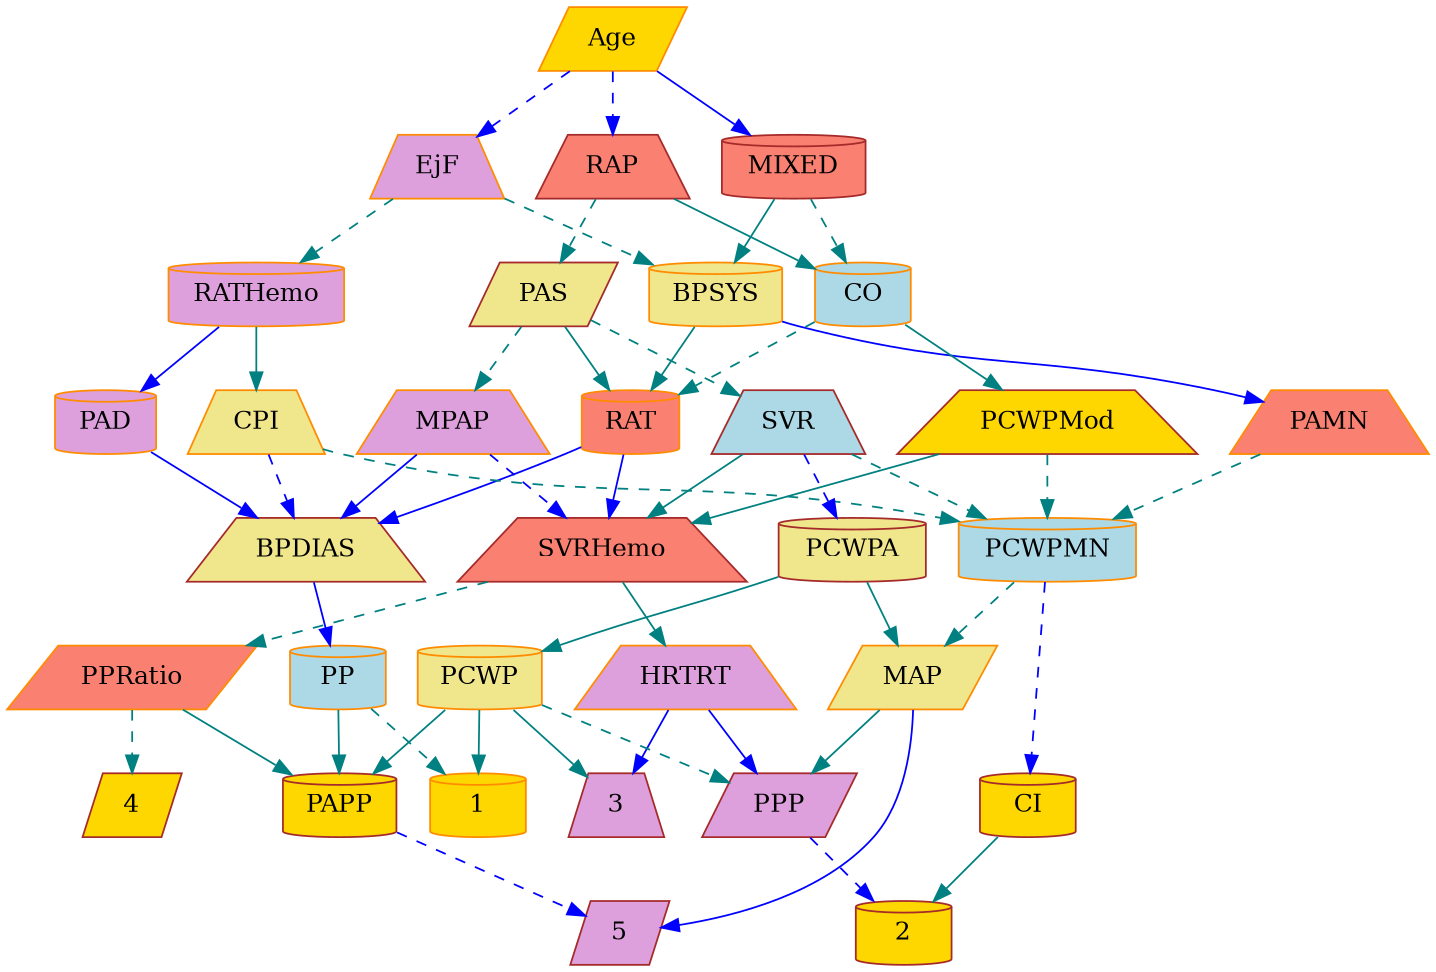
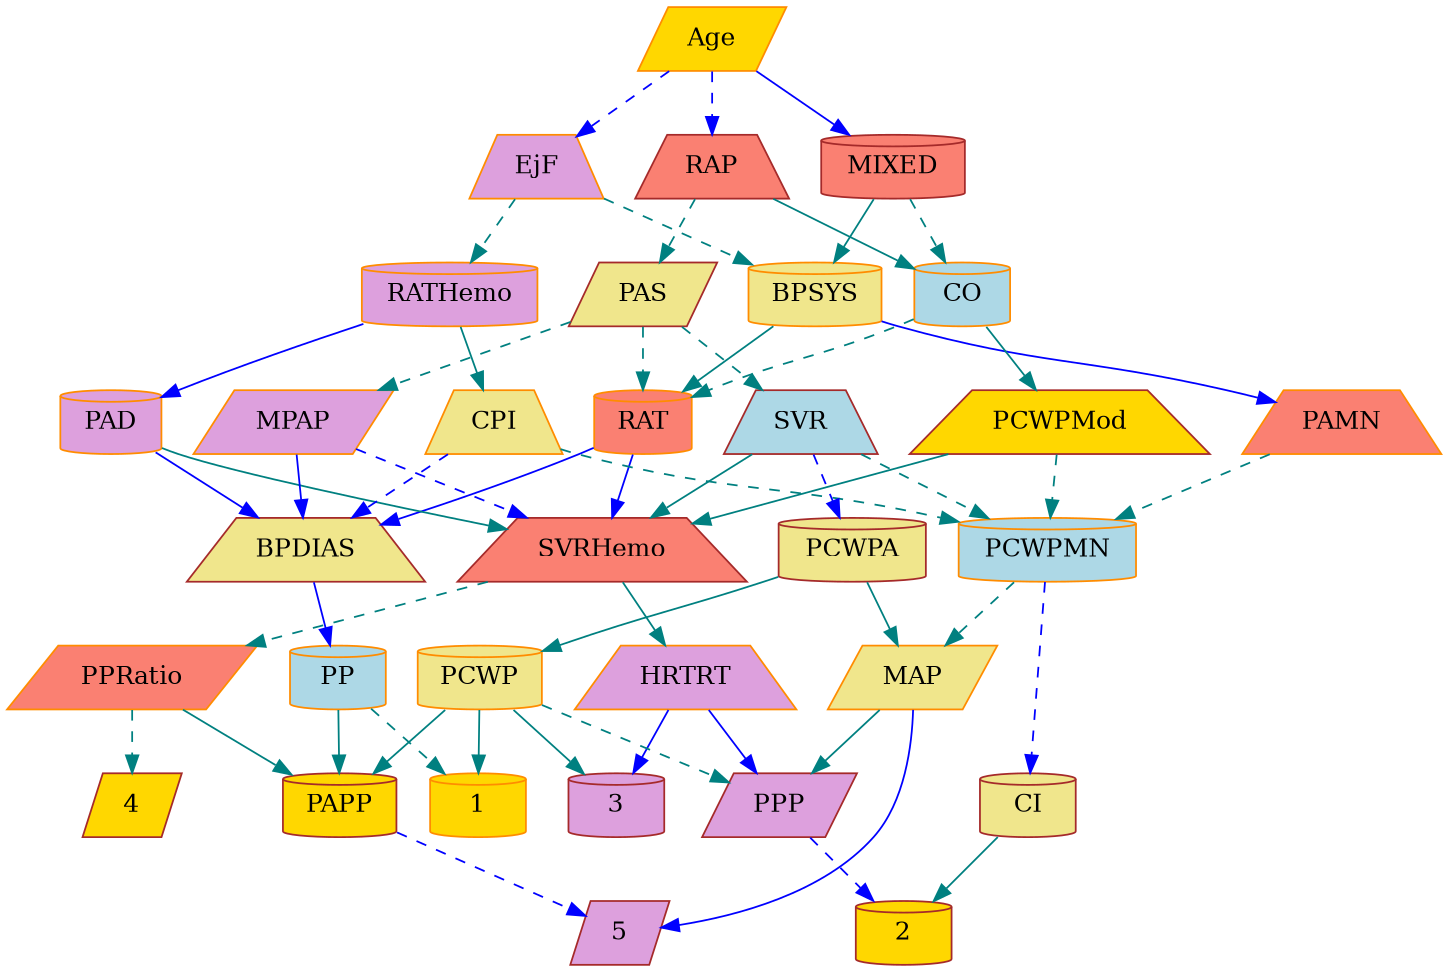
  strict digraph {
    node [color=darkorange fillcolor=plum shape=cylinder style=filled]
    edge [color=teal style=solid]
    1 [fillcolor=gold height=0.5 width=0.75]
    2 [color=brown fillcolor=gold height=0.5 width=0.75]
-   3 [color=brown height=0.5 shape=trapezium width=0.75]
+   3 [color=brown height=0.5 width=0.75]
    4 [color=brown fillcolor=gold height=0.5 shape=parallelogram width=0.75]
    5 [color=brown height=0.5 shape=parallelogram width=0.75]
    Age [fillcolor=gold height=0.5 shape=parallelogram width=0.75]
    EjF [height=0.5 shape=trapezium width=0.75]
    RAP [color=brown fillcolor=salmon height=0.5 shape=trapezium width=0.77632]
    MIXED [color=brown fillcolor=salmon height=0.5 width=1.1193]
    BPSYS [fillcolor=khaki height=0.5 width=1.0471]
    RATHemo [height=0.5 width=1.3721]
    CO [fillcolor=lightblue height=0.5 width=0.75]
    PAS [color=brown fillcolor=khaki height=0.5 shape=parallelogram width=0.75]
    PAMN [fillcolor=salmon height=0.5 shape=trapezium width=1.011]
    RAT [fillcolor=salmon height=0.5 width=0.75827]
    PAD [height=0.5 width=0.79437]
    CPI [fillcolor=khaki height=0.5 shape=trapezium width=0.75]
    PCWPMod [color=brown fillcolor=gold height=0.5 shape=trapezium width=1.4443]
-   MPAP [height=0.5 shape=trapezium width=0.97491]
+   MPAP [height=0.5 shape=parallelogram width=0.97491]
    SVR [color=brown fillcolor=lightblue height=0.5 shape=trapezium width=0.77632]
    PCWPMN [fillcolor=lightblue height=0.5 width=1.3902]
    SVRHemo [color=brown fillcolor=salmon height=0.5 shape=trapezium width=1.3902]
    BPDIAS [color=brown fillcolor=khaki height=0.5 shape=trapezium width=1.1735]
    PCWPA [color=brown fillcolor=khaki height=0.5 width=1.1555]
    PPRatio [fillcolor=salmon height=0.5 shape=parallelogram width=1.1013]
    HRTRT [height=0.5 shape=trapezium width=1.1013]
    PP [fillcolor=lightblue height=0.5 width=0.75]
    PAPP [color=brown fillcolor=gold height=0.5 width=0.88464]
    PPP [color=brown height=0.5 shape=parallelogram width=0.75]
    MAP [fillcolor=khaki height=0.5 shape=parallelogram width=0.84854]
-   CI [color=brown fillcolor=gold height=0.5 width=0.75]
+   CI [color=brown fillcolor=khaki height=0.5 width=0.75]
    PCWP [fillcolor=khaki height=0.5 width=0.97491]
    Age -> EjF [color=blue style=dashed]
    Age -> RAP [color=blue style=dashed]
    Age -> MIXED [color=blue]
    EjF -> BPSYS [style=dashed]
    EjF -> RATHemo [style=dashed]
    RAP -> CO
    RAP -> PAS [style=dashed]
    MIXED -> BPSYS
    MIXED -> CO [style=dashed]
    BPSYS -> PAMN [color=blue]
    BPSYS -> RAT
    RATHemo -> PAD [color=blue]
    RATHemo -> CPI
    CO -> RAT [style=dashed]
    CO -> PCWPMod
-   PAS -> RAT
+   PAS -> RAT [style=dashed]
    PAS -> MPAP [style=dashed]
    PAS -> SVR [style=dashed]
    PAMN -> PCWPMN [style=dashed]
    RAT -> SVRHemo [color=blue]
    RAT -> BPDIAS [color=blue]
+   PAD -> SVRHemo
    PAD -> BPDIAS [color=blue]
    CPI -> PCWPMN [style=dashed]
    CPI -> BPDIAS [color=blue style=dashed]
    PCWPMod -> PCWPMN [style=dashed]
    PCWPMod -> SVRHemo
    MPAP -> SVRHemo [color=blue style=dashed]
    MPAP -> BPDIAS [color=blue]
    SVR -> PCWPMN [style=dashed]
    SVR -> SVRHemo
    SVR -> PCWPA [color=blue style=dashed]
    PCWPMN -> MAP [style=dashed]
    PCWPMN -> CI [color=blue style=dashed]
    SVRHemo -> PPRatio [style=dashed]
    SVRHemo -> HRTRT
    BPDIAS -> PP [color=blue]
    PCWPA -> MAP
    PCWPA -> PCWP
    PPRatio -> 4 [style=dashed]
    PPRatio -> PAPP
    HRTRT -> 3 [color=blue]
    HRTRT -> PPP [color=blue]
    PP -> 1 [style=dashed]
    PP -> PAPP
    PAPP -> 5 [color=blue style=dashed]
    PPP -> 2 [color=blue style=dashed]
    MAP -> 5 [color=blue]
    MAP -> PPP
    CI -> 2
    PCWP -> 1
    PCWP -> 3
    PCWP -> PAPP
    PCWP -> PPP [style=dashed]
  }
